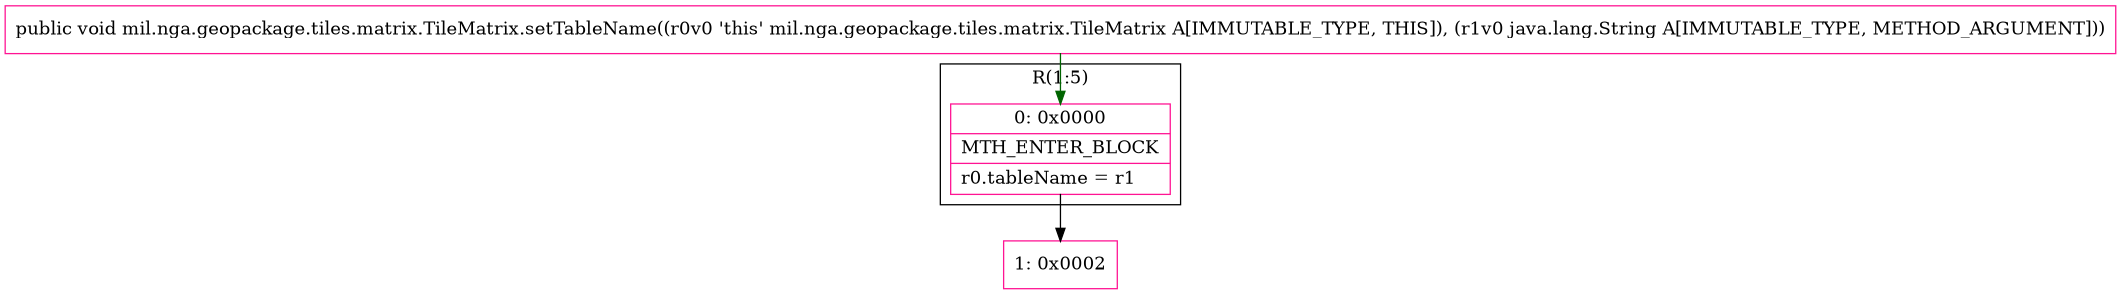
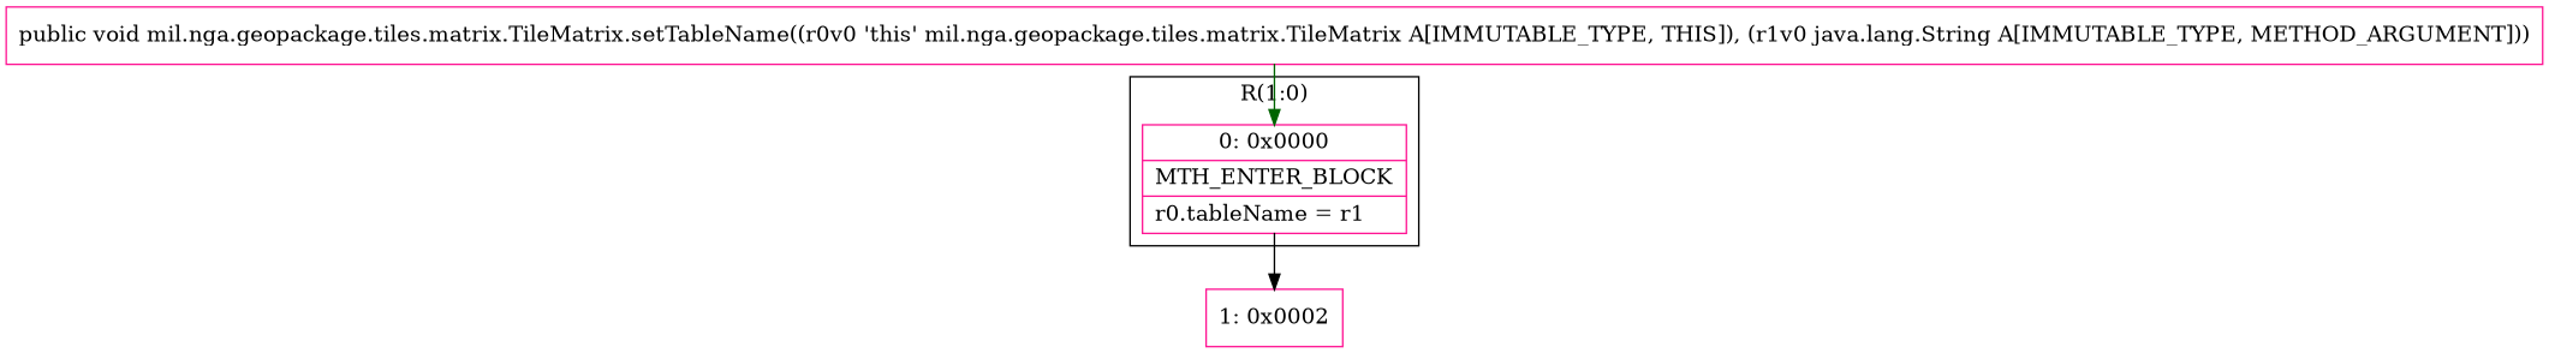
  digraph {
    node [color=deeppink shape=record]
    edge [arrowhead=normal]
    n1 [label="{0\:\ 0x0000|MTH_ENTER_BLOCK\l|r0.tableName = r1\l}"]
    n2 [label="{1\:\ 0x0002}"]
    n3 [label="{public void mil.nga.geopackage.tiles.matrix.TileMatrix.setTableName((r0v0 'this' mil.nga.geopackage.tiles.matrix.TileMatrix A[IMMUTABLE_TYPE, THIS]), (r1v0 java.lang.String A[IMMUTABLE_TYPE, METHOD_ARGUMENT])) }"]
    subgraph cluster_1 {
-     label="R(1:5)"
+     label="R(1:0)"
      n1
    }
    n1 -> n2 [color=black]
    n3 -> n1 [color=darkgreen]
  }
